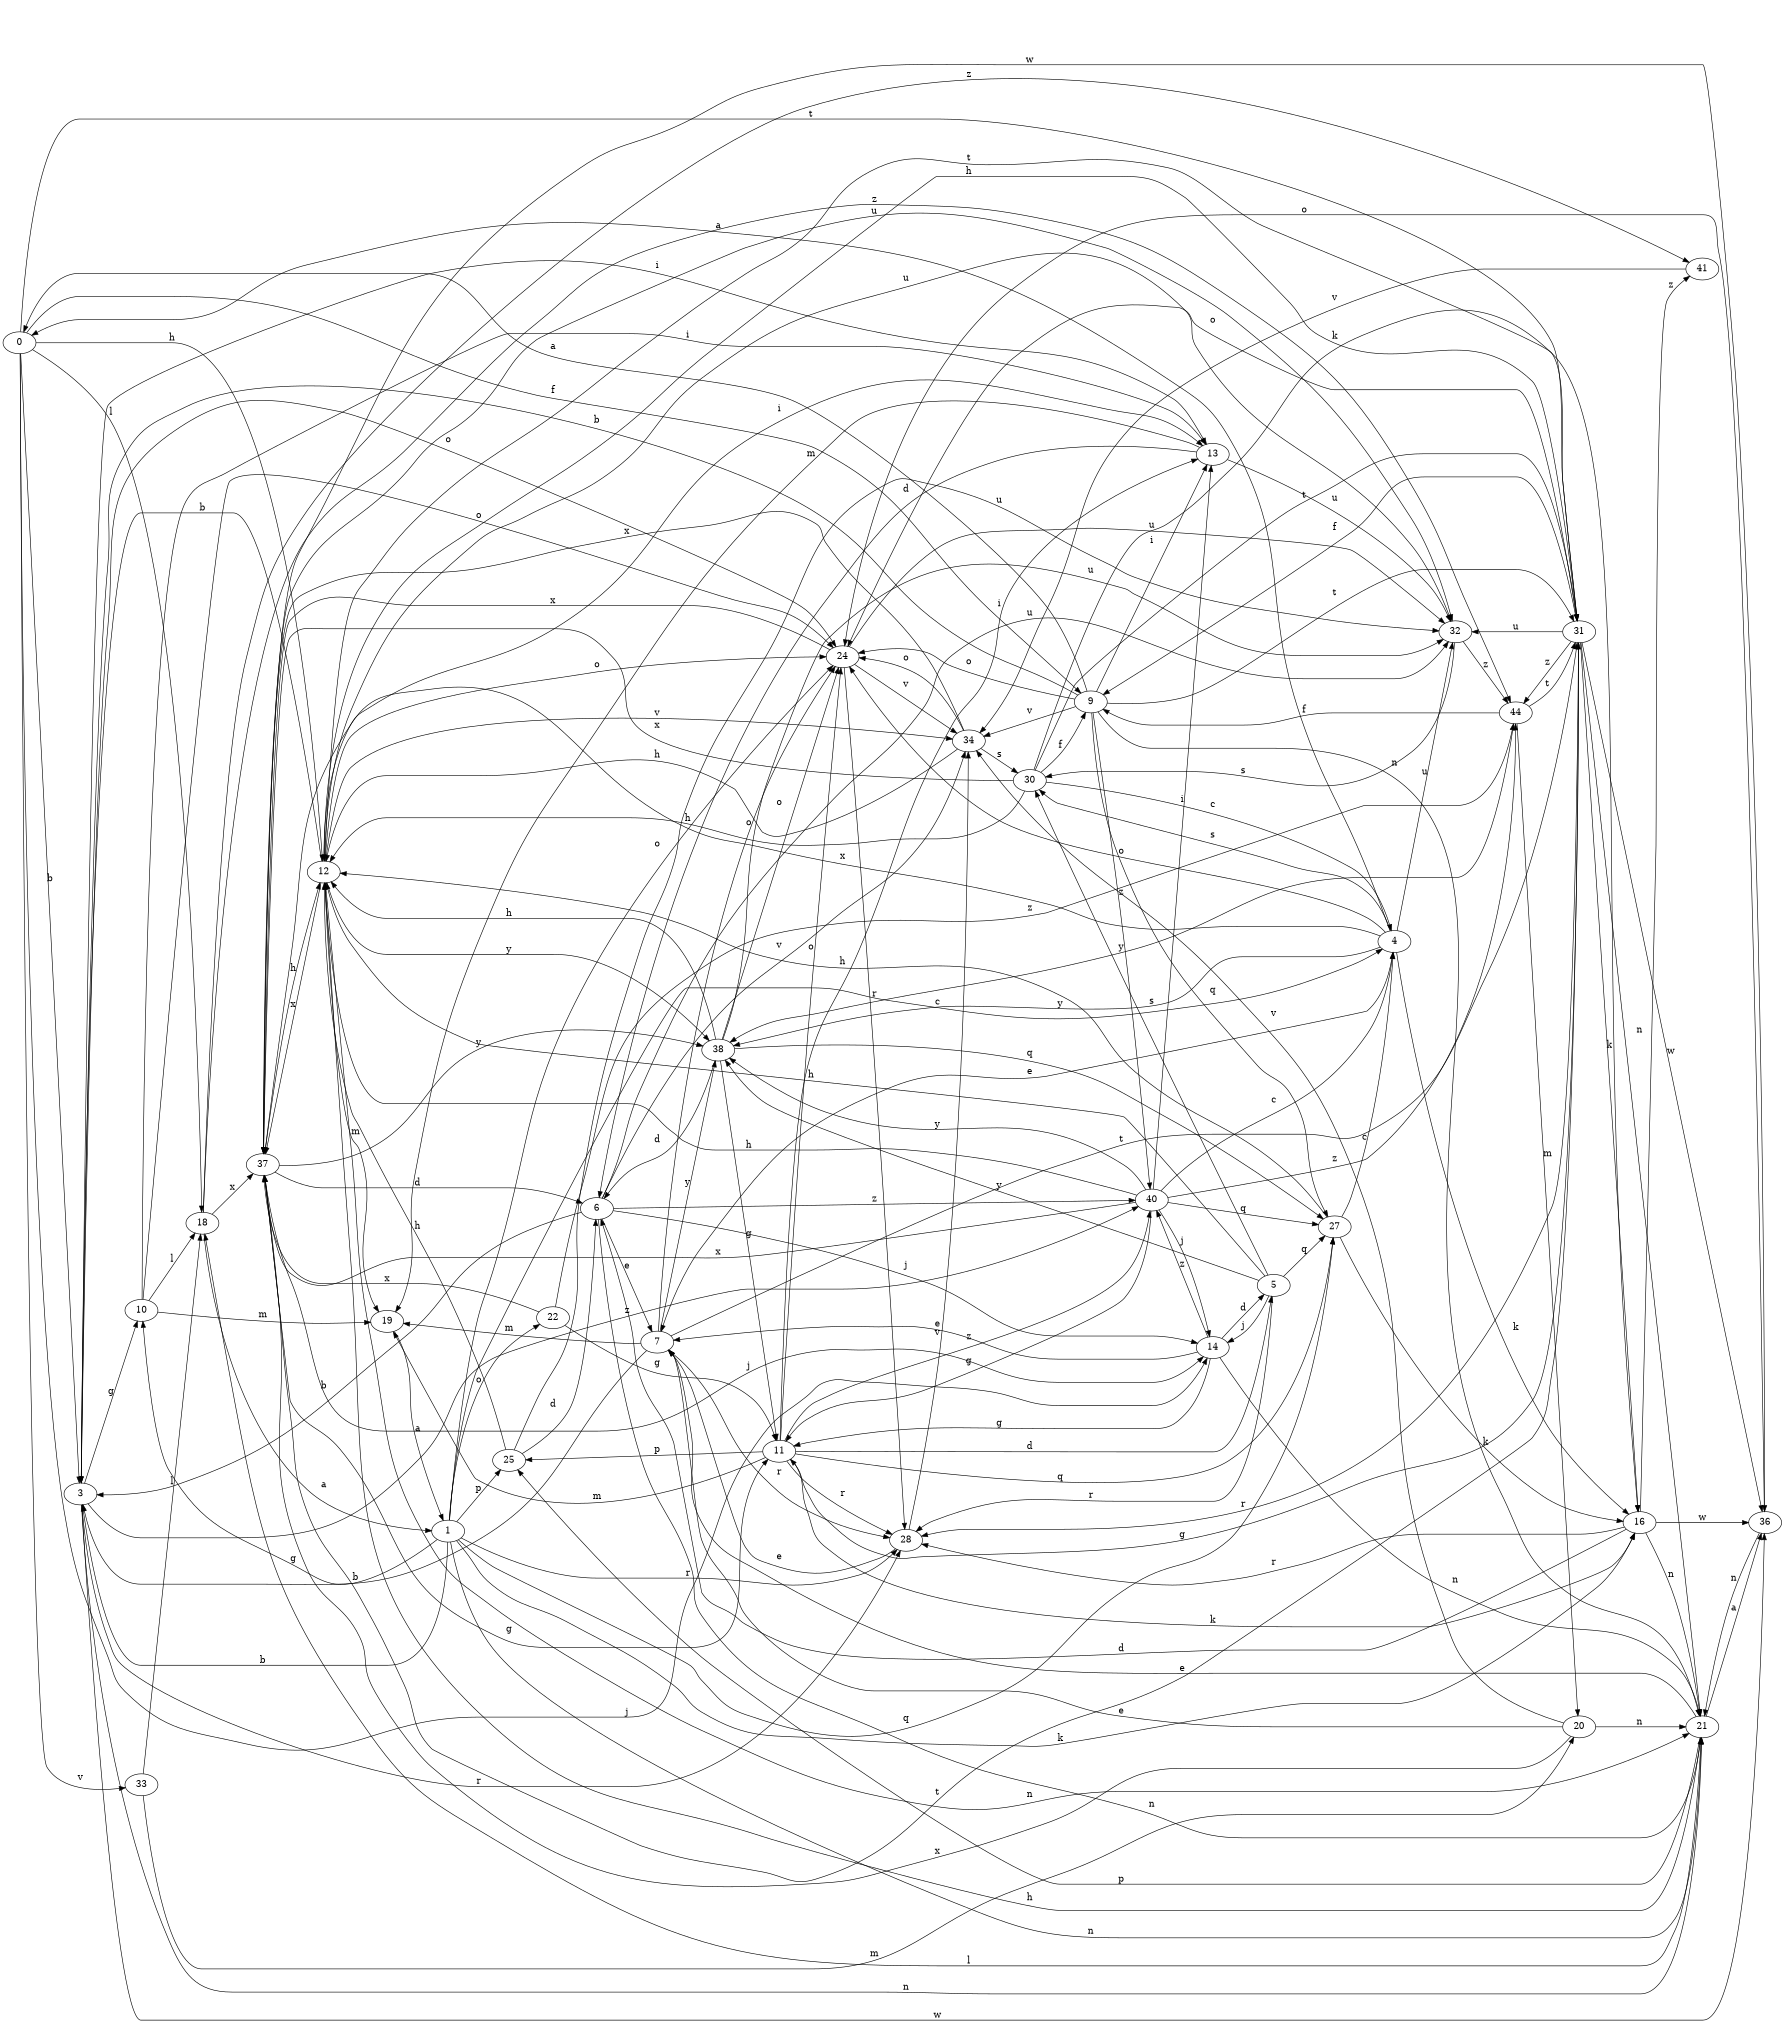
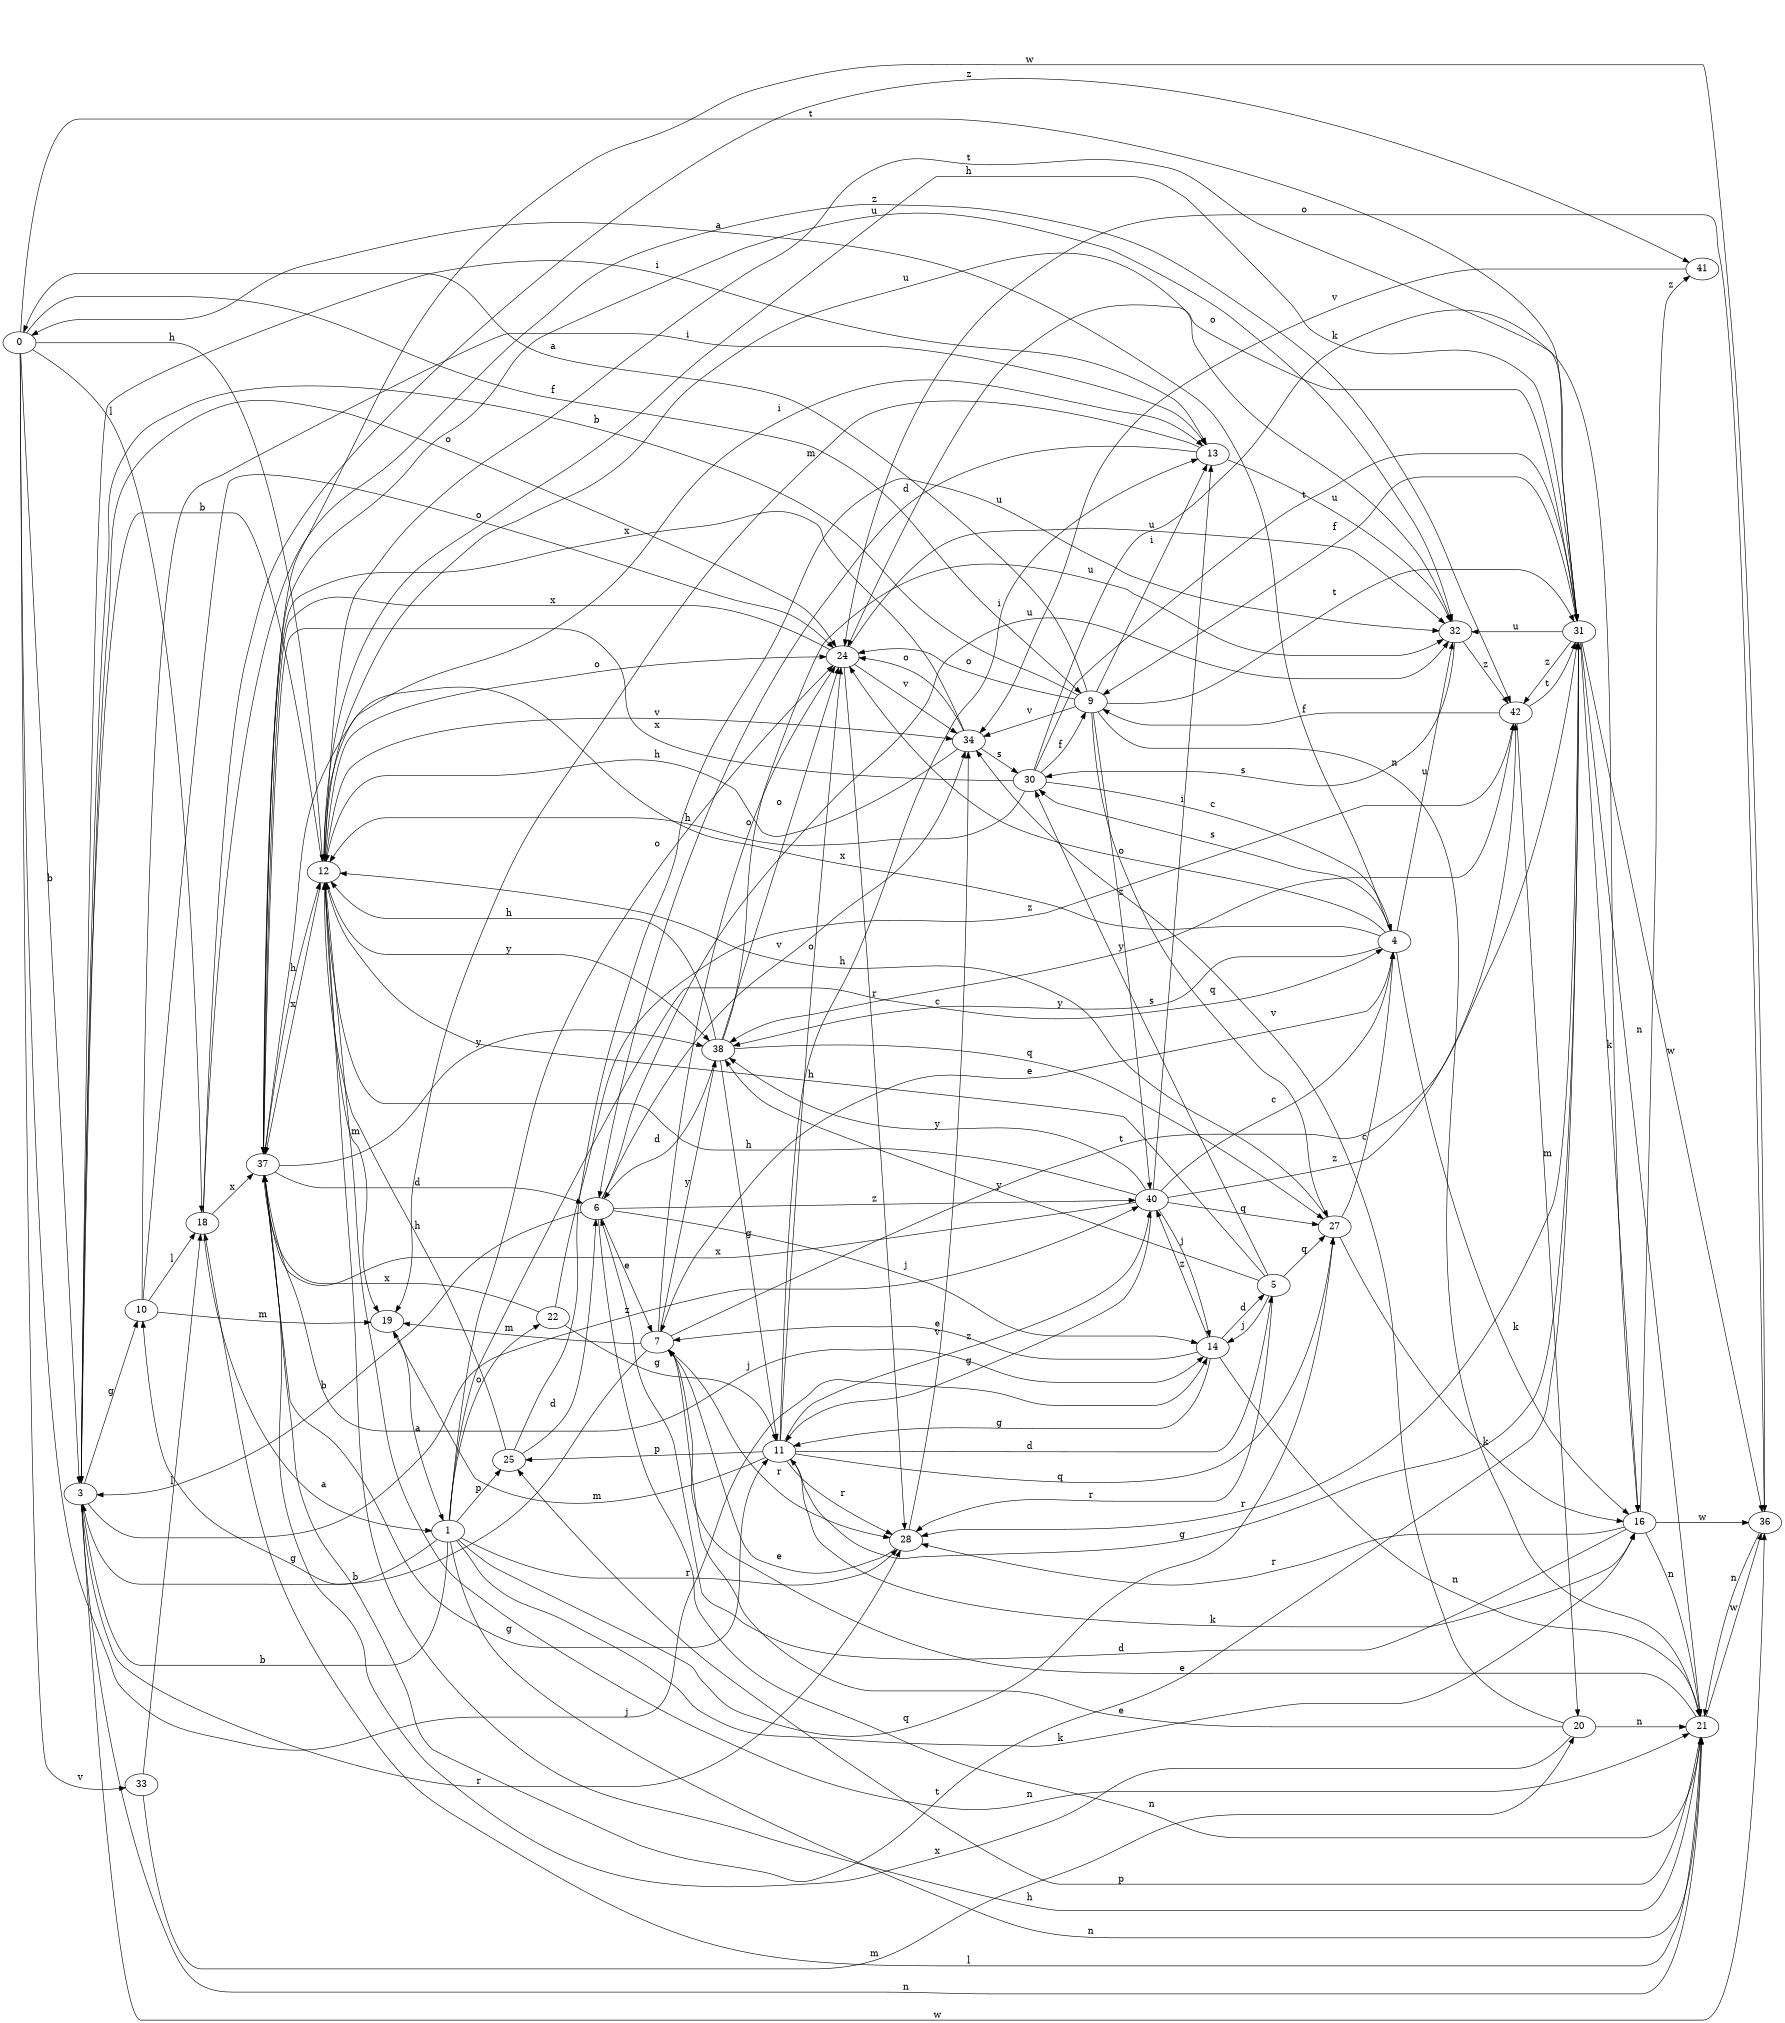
  strict digraph {
    fontname="DejaVu Serif"
    rankdir=LR
    node [fontname="DejaVu Serif"]
    edge [fontname="DejaVu Serif"]
    0
    3
    9
    12
    14
    18
    31
    33
    10
    21
    24
    28
    13
    36
    40
    27
    34
    32
    37
    38
    19
    7
    5
    11
    1
    41
-   42 [label=44]
+   42
    16
    20
    4
    22
    25
    30
    6
    0 -> 3 [label=b]
    0 -> 9 [label=f]
    0 -> 12 [label=h]
    0 -> 14 [label=j]
    0 -> 18 [label=l]
    0 -> 31 [label=t]
    0 -> 33 [label=v]
    3 -> 10 [label=g]
    3 -> 21 [label=n]
    3 -> 24 [label=o]
    3 -> 28 [label=r]
    3 -> 13 [label=i]
    3 -> 36 [label=w]
    3 -> 40 [label=z]
    9 -> 0 [label=a]
    9 -> 3 [label=b]
    9 -> 31 [label=t]
    9 -> 21 [label=n]
    9 -> 24 [label=o]
    9 -> 13 [label=i]
    9 -> 40 [label=z]
    9 -> 27 [label=q]
    9 -> 34 [label=v]
    12 -> 3 [label=b]
    12 -> 31 [label=t]
    12 -> 21 [label=n]
    12 -> 24 [label=o]
    12 -> 13 [label=i]
    12 -> 34 [label=v]
    12 -> 32 [label=u]
    12 -> 37 [label=x]
    12 -> 38 [label=y]
    12 -> 19 [label=m]
    14 -> 21 [label=n]
    14 -> 40 [label=z]
    14 -> 7 [label=e]
    14 -> 5 [label=d]
    14 -> 11 [label=g]
    18 -> 37 [label=x]
    18 -> 1 [label=a]
    18 -> 41 [label=z]
    18 -> 42 [label=z]
    31 -> 9 [label=f]
    31 -> 12 [label=h]
    31 -> 21 [label=n]
    31 -> 24 [label=o]
    31 -> 28 [label=r]
    31 -> 36 [label=w]
    31 -> 32 [label=u]
    31 -> 11 [label=g]
    31 -> 42 [label=z]
    31 -> 16 [label=k]
    33 -> 18 [label=l]
    33 -> 20 [label=m]
    10 -> 18 [label=l]
    10 -> 24 [label=o]
    10 -> 13 [label=i]
    10 -> 19 [label=m]
    21 -> 12 [label=h]
    21 -> 18 [label=l]
-   21 -> 36 [label=a]
+   21 -> 36 [label=w]
    21 -> 7 [label=e]
    21 -> 25 [label=p]
    24 -> 28 [label=r]
    24 -> 34 [label=v]
    24 -> 32 [label=u]
    24 -> 37 [label=x]
    28 -> 34 [label=v]
    28 -> 7 [label=e]
    13 -> 32 [label=u]
    13 -> 19 [label=m]
    13 -> 6 [label=d]
    36 -> 21 [label=n]
    36 -> 24 [label=o]
    40 -> 12 [label=h]
    40 -> 14 [label=j]
    40 -> 13 [label=i]
    40 -> 27 [label=q]
    40 -> 37 [label=x]
    40 -> 38 [label=y]
    40 -> 11 [label=g]
    40 -> 42 [label=z]
    40 -> 4 [label=c]
    27 -> 12 [label=h]
    27 -> 16 [label=k]
    27 -> 4 [label=c]
    34 -> 12 [label=h]
    34 -> 24 [label=o]
    34 -> 37 [label=x]
    34 -> 30 [label=s]
    32 -> 42 [label=z]
    32 -> 30 [label=s]
    37 -> 12 [label=h]
    37 -> 14 [label=j]
    37 -> 31 [label=t]
    37 -> 36 [label=w]
    37 -> 32 [label=u]
    37 -> 38 [label=y]
    37 -> 11 [label=g]
    37 -> 6 [label=d]
    38 -> 12 [label=h]
    38 -> 24 [label=o]
    38 -> 27 [label=q]
    38 -> 32 [label=u]
    38 -> 11 [label=g]
    38 -> 6 [label=d]
    19 -> 1 [label=a]
    7 -> 3 [label=b]
    7 -> 31 [label=t]
    7 -> 24 [label=o]
    7 -> 28 [label=r]
    7 -> 38 [label=y]
    7 -> 19 [label=m]
    5 -> 12 [label=h]
    5 -> 14 [label=j]
    5 -> 28 [label=r]
    5 -> 27 [label=q]
    5 -> 38 [label=y]
    5 -> 30 [label=s]
    11 -> 24 [label=o]
    11 -> 28 [label=r]
    11 -> 13 [label=i]
    11 -> 40 [label=z]
    11 -> 27 [label=q]
    11 -> 19 [label=m]
    11 -> 5 [label=d]
    11 -> 16 [label=k]
    11 -> 25 [label=p]
    1 -> 3 [label=b]
    1 -> 10 [label=g]
    1 -> 21 [label=n]
    1 -> 24 [label=o]
    1 -> 28 [label=r]
    1 -> 27 [label=q]
    1 -> 16 [label=k]
    1 -> 4 [label=c]
    1 -> 22 [label=o]
    1 -> 25 [label=p]
    41 -> 34 [label=v]
    42 -> 9 [label=f]
    42 -> 31 [label=t]
    42 -> 38 [label=y]
    42 -> 20 [label=m]
    16 -> 21 [label=n]
    16 -> 28 [label=r]
    16 -> 36 [label=w]
    16 -> 41 [label=z]
    16 -> 6 [label=d]
    20 -> 21 [label=n]
    20 -> 34 [label=v]
    20 -> 37 [label=x]
    20 -> 7 [label=e]
    4 -> 0 [label=a]
    4 -> 24 [label=o]
    4 -> 32 [label=u]
    4 -> 37 [label=x]
    4 -> 38 [label=y]
    4 -> 7 [label=e]
    4 -> 16 [label=k]
    4 -> 30 [label=s]
    22 -> 37 [label=x]
    22 -> 11 [label=g]
    22 -> 42 [label=z]
    25 -> 12 [label=h]
    25 -> 32 [label=u]
    25 -> 6 [label=d]
    30 -> 9 [label=f]
    30 -> 12 [label=h]
    30 -> 31 [label=t]
    30 -> 37 [label=x]
    30 -> 16 [label=k]
    30 -> 4 [label=c]
    6 -> 3 [label=b]
    6 -> 14 [label=j]
    6 -> 21 [label=n]
    6 -> 40 [label=z]
    6 -> 34 [label=v]
    6 -> 32 [label=u]
    6 -> 7 [label=e]
  }
